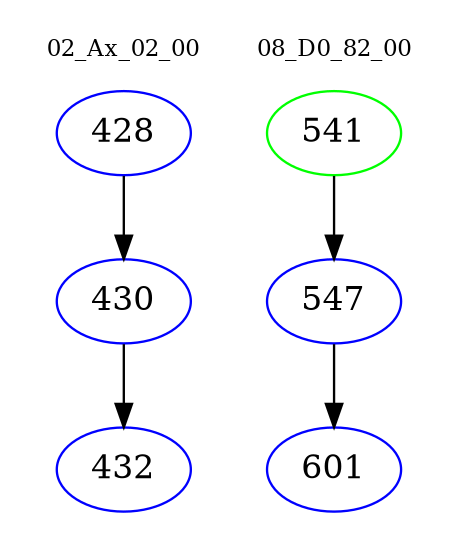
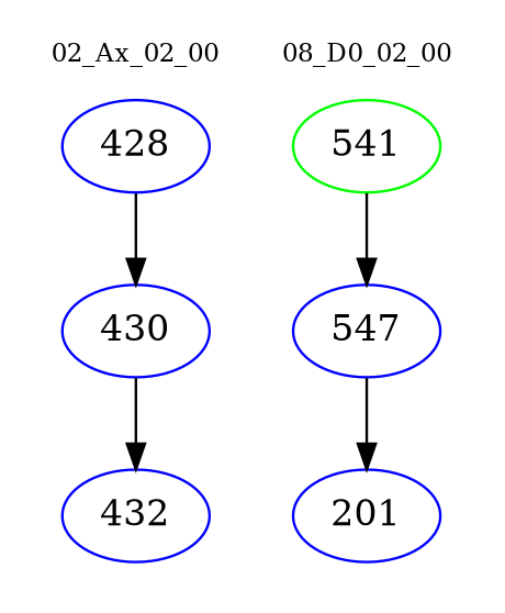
  digraph {
    node [color=blue]
    edge [color=black]
    n1 [label=428]
    n2 [label=430]
    n3 [label=432]
    n4 [color=green label=541]
    n5 [label=547]
-   n6 [label=601]
+   n6 [label=201]
    subgraph cluster_1 {
      color=white
      fontsize=10
      label="02_Ax_02_00"
      n1
      n2
      n3
    }
    subgraph cluster_2 {
      color=white
      fontsize=10
-     label="08_D0_82_00"
+     label="08_D0_02_00"
      n4
      n5
      n6
    }
    n1 -> n2
    n2 -> n3
    n4 -> n5
    n5 -> n6
  }
